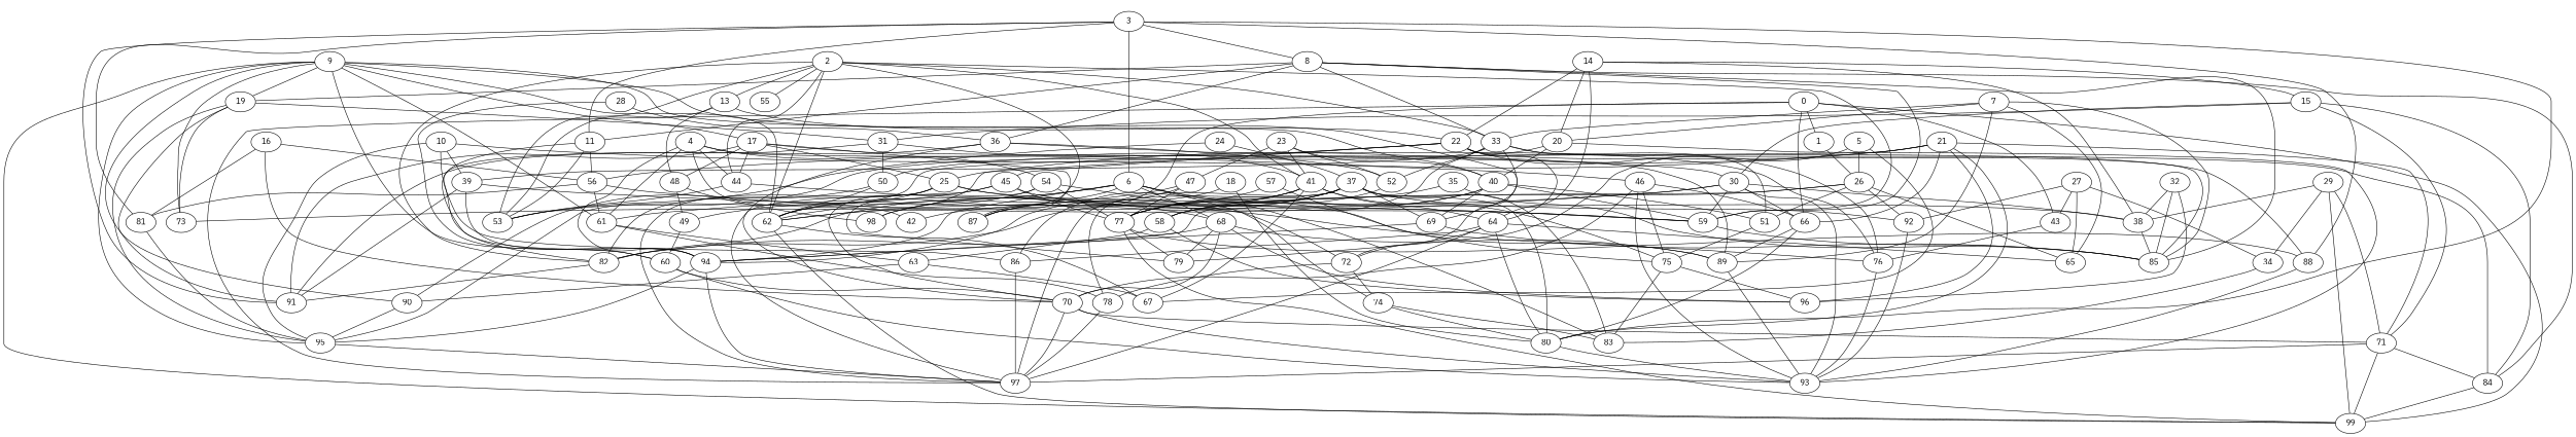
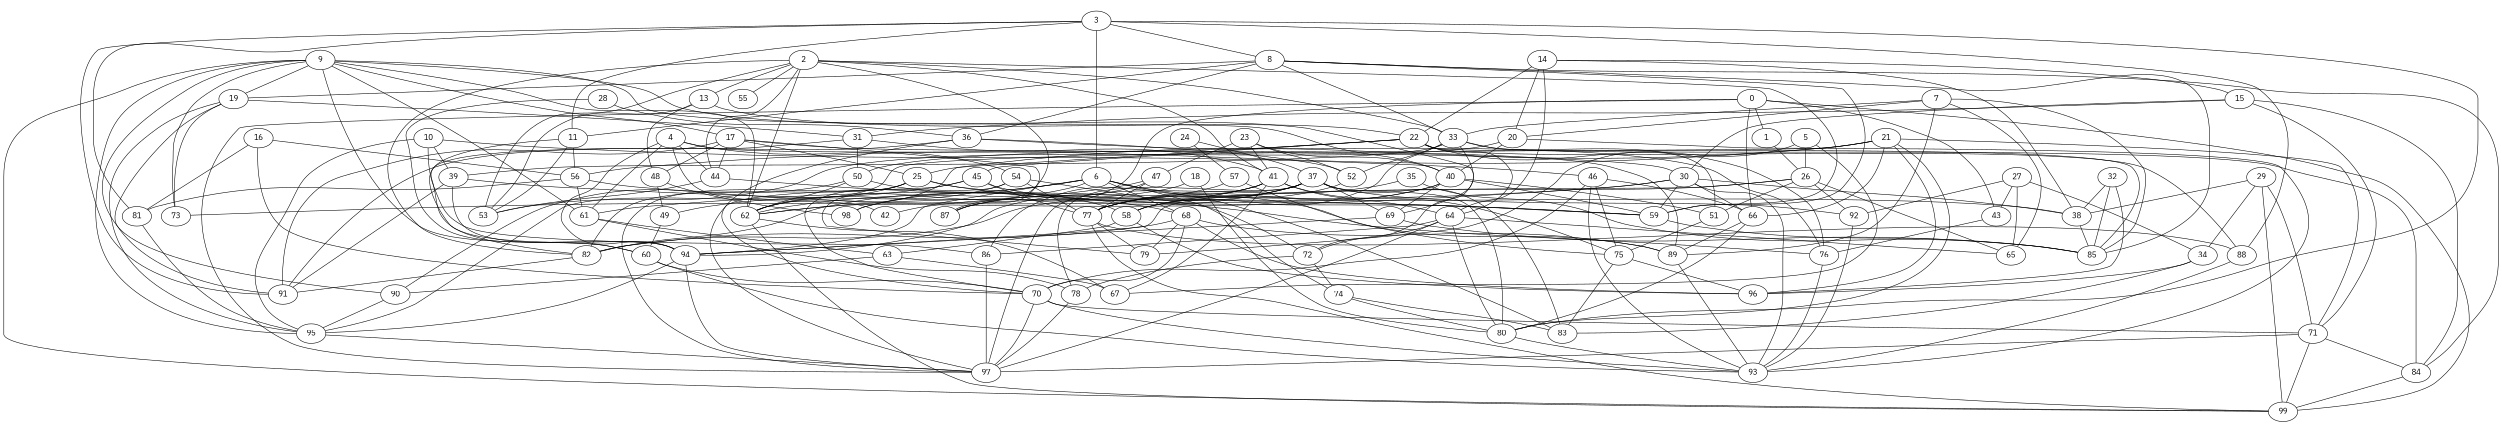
  strict graph {
    fontname="IBM Plex Sans"
    node [fontname="IBM Plex Sans"]
    edge [fontname="IBM Plex Sans" is_available=True prob=1.0]
    0
    1
    43
    66
    87
    97
    99
    26
    76
    80
    89
    94
    65
    51
    58
    92
    2
    13
    33
    41
    44
    53
    55
    59
    62
    79
    82
    22
    48
    84
    39
    52
    69
    67
    86
    64
    75
    68
    85
    91
    3
    6
    8
    11
    81
    88
    74
    83
    98
    19
    36
    60
    56
    93
    95
    4
    42
    54
    61
    72
    70
    77
    78
    63
    5
    96
    7
    20
    40
    73
    31
    9
    17
    90
    30
    25
    10
    46
    45
    50
    49
    14
    15
    38
    71
    16
    18
    21
    23
    47
    24
    37
    57
    27
    34
    28
    29
    32
    35
    0 -- 1
    0 -- 43 [prob=0.911161159519]
    0 -- 66 [prob=0.82539149566]
    0 -- 87
    0 -- 97 [prob=0.462039103691]
    0 -- 99 [prob=0.819609164992]
    1 -- 26
    43 -- 76 [prob=0.750709250029]
    66 -- 80 [prob=0.816152534878]
    66 -- 89 [prob=0.381726537596]
    26 -- 94 [prob=0.665625855197]
    26 -- 65 [prob=0.428069361699]
    26 -- 51 [prob=0.796935578586]
    26 -- 58 [prob=0.256050893502]
    26 -- 92 [prob=0.373036673841]
    76 -- 93 [prob=0.0972853150583]
    80 -- 93 [prob=0.00344673016696]
    89 -- 93 [prob=0.365205940698]
    94 -- 97 [prob=0.960404532756]
    94 -- 95 [prob=0.419869131241]
    51 -- 75 [prob=0.952808006886]
    58 -- 63 [prob=0.971748871144]
    58 -- 96 [prob=0.581910915124]
    92 -- 93 [prob=0.944462269444]
    2 -- 13 [prob=0.148959662318]
    2 -- 33 [prob=0.609647520211]
    2 -- 41
    2 -- 44
    2 -- 53 [prob=0.0343846463866]
    2 -- 55
    2 -- 59 [prob=0.397399574098]
    2 -- 62 [prob=0.301672173578]
    2 -- 79 [prob=0.41585330666]
    2 -- 82 [prob=0.648613169027]
    13 -- 53 [prob=0.380968054321]
    13 -- 22 [prob=0.205008161238]
    13 -- 48 [prob=0.172558451263]
    33 -- 51 [prob=0.904761939779]
    33 -- 58
    33 -- 84
    33 -- 39 [prob=0.698106633332]
    33 -- 52
    33 -- 69 [prob=0.362544408143]
    41 -- 87 [prob=0.572416525772]
    41 -- 94 [prob=0.468318940296]
    41 -- 67
    41 -- 86 [prob=0.395988842713]
    41 -- 64
    41 -- 75 [prob=0.479765977047]
    44 -- 53 [prob=0.34185354555]
    44 -- 68 [prob=0.406527331976]
    59 -- 85 [prob=0.642107787692]
    62 -- 99
    62 -- 67
    82 -- 91 [prob=0.64170384699]
    22 -- 76 [prob=0.850975707884]
    22 -- 62
    22 -- 64 [prob=0.856573775161]
    22 -- 85 [prob=0.685922341256]
    22 -- 88 [prob=0.75900196623]
    22 -- 45
    22 -- 50 [prob=0.363334488297]
    48 -- 98
    48 -- 49 [prob=0.592551525764]
    84 -- 99 [prob=0.172155092583]
    39 -- 94
    39 -- 59 [prob=0.563290735258]
    39 -- 91 [prob=0.238899557687]
    52 -- 77
    69 -- 94 [prob=0.601537168265]
    69 -- 85 [prob=0.470779882808]
    86 -- 97 [prob=0.256409970457]
    64 -- 97 [prob=0.926971305763]
    64 -- 80 [prob=0.727827567411]
    64 -- 65 [prob=0.319733253766]
    64 -- 86
    64 -- 72 [prob=0.0505653749523]
    75 -- 83 [prob=0.0313724581882]
    75 -- 96 [prob=0.779825202428]
    68 -- 89 [prob=0.79999670812]
    68 -- 79
    68 -- 82 [prob=0.973806021334]
    68 -- 70 [prob=0.606938670438]
    68 -- 96 [prob=0.379893106395]
    3 -- 80 [prob=0.902843102891]
    3 -- 91 [prob=0.315027664364]
    3 -- 6 [prob=0.717693419749]
    3 -- 8 [prob=0.629839075849]
    3 -- 11 [prob=0.572678786341]
    3 -- 81 [prob=0.253631516516]
    3 -- 88 [prob=0.0564397484323]
    6 -- 89
    6 -- 94
    6 -- 62 [prob=0.600371884368]
    6 -- 82 [prob=0.640178761341]
    6 -- 68 [prob=0.985339954547]
    6 -- 74 [prob=0.691524740028]
    6 -- 83 [prob=0.130147966668]
    6 -- 98
    8 -- 33
    8 -- 59 [prob=0.155436036329]
    8 -- 84 [prob=0.619064662045]
    8 -- 85 [prob=0.745658157413]
    8 -- 11 [prob=0.580216576285]
    8 -- 19 [prob=0.433778394072]
    8 -- 36 [prob=0.191953446528]
    11 -- 53
    11 -- 60 [prob=0.216268195345]
    11 -- 56 [prob=0.423363807798]
    81 -- 95 [prob=0.227868465467]
    88 -- 93 [prob=0.582701527889]
    74 -- 80 [prob=0.829802620735]
    74 -- 83 [prob=0.129998571038]
    19 -- 91 [prob=0.0320575328205]
    19 -- 95 [prob=0.940376170534]
    19 -- 73 [prob=0.169237565018]
    19 -- 31 [prob=0.249331870173]
    36 -- 76 [prob=0.00685800893489]
    36 -- 52
    36 -- 91 [prob=0.0218408011787]
    36 -- 70 [prob=0.285412336919]
    60 -- 93 [prob=0.181962173563]
    60 -- 70
    56 -- 59 [prob=0.492142392931]
    56 -- 81
    56 -- 61
    95 -- 97 [prob=0.860105993711]
    4 -- 89
    4 -- 94
    4 -- 44
    4 -- 42 [prob=0.347754007323]
    4 -- 54 [prob=0.842499022656]
    4 -- 61 [prob=0.367840166938]
    54 -- 62
    54 -- 72 [prob=0.464395257068]
    54 -- 70 [prob=0.369652864729]
    54 -- 77 [prob=0.914433750661]
    61 -- 78 [prob=0.805276593547]
    61 -- 63
    72 -- 74
    72 -- 78 [prob=0.249554302114]
    70 -- 97
    70 -- 93 [prob=0.63149387092]
    70 -- 71 [prob=0.854501183054]
    77 -- 99 [prob=0.391229181281]
    77 -- 79 [prob=0.510115230372]
    77 -- 88 [prob=0.528013152133]
    78 -- 97 [prob=0.510178469849]
    63 -- 67 [prob=0.315546202996]
    63 -- 90 [prob=0.0652684896923]
    5 -- 26 [prob=0.187999681136]
    5 -- 79 [prob=0.0682196041173]
    5 -- 67 [prob=0.573502120348]
    7 -- 89 [prob=0.453011449227]
    7 -- 65
    7 -- 33 [prob=0.588610082089]
    7 -- 85 [prob=0.28206698883]
    7 -- 20 [prob=0.0894086423704]
    20 -- 53 [prob=0.759819108991]
    20 -- 93
    20 -- 40 [prob=0.466631046631]
    40 -- 51 [prob=0.419772043864]
    40 -- 58 [prob=0.697518527661]
    40 -- 59 [prob=0.9863014212]
    40 -- 69 [prob=0.550857847653]
    40 -- 77 [prob=0.0414890249916]
    31 -- 41
    31 -- 82 [prob=0.457140283667]
    31 -- 50 [prob=0.706827027047]
    9 -- 99 [prob=0.813116920474]
    9 -- 62 [prob=0.963603944787]
    9 -- 19 [prob=0.654021400276]
    9 -- 60 [prob=0.0137750043761]
    9 -- 95 [prob=0.0239788710986]
    9 -- 61
    9 -- 72 [prob=0.655131400761]
    9 -- 40 [prob=0.00308522061038]
    9 -- 73 [prob=0.165895998472]
    9 -- 17 [prob=0.0471321413958]
    9 -- 90 [prob=0.550420453515]
    17 -- 87 [prob=0.531141738195]
    17 -- 44 [prob=0.055795707505]
    17 -- 48
    17 -- 91 [prob=0.0111775170351]
    17 -- 30 [prob=0.51281838903]
    17 -- 25 [prob=0.117499097543]
    90 -- 95 [prob=0.63512637088]
    30 -- 66 [prob=0.546341655125]
    30 -- 59 [prob=0.952335340899]
    30 -- 93
    30 -- 61 [prob=0.29236251237]
    30 -- 73 [prob=0.618729899123]
    30 -- 38 [prob=0.365675040624]
    25 -- 97 [prob=0.897856260659]
    25 -- 76 [prob=0.955484797873]
    25 -- 62
    25 -- 82 [prob=0.993591044401]
    25 -- 38 [prob=0.146828358288]
    10 -- 39 [prob=0.656689653942]
    10 -- 86 [prob=0.278996378039]
    10 -- 95 [prob=0.863687811875]
    10 -- 46 [prob=0.400890452639]
    46 -- 66
    46 -- 75 [prob=0.888468062411]
    46 -- 93 [prob=0.228587411524]
    46 -- 70 [prob=0.0898330456988]
    45 -- 97 [prob=0.452677316492]
    45 -- 59 [prob=0.234092622692]
    45 -- 77 [prob=0.15117592089]
    45 -- 49 [prob=0.489957676444]
+   50 -- 58 [prob=0.216605515896]
    50 -- 62 [prob=0.836904815222]
    50 -- 90 [prob=0.481459514075]
    49 -- 60 [prob=0.810517274473]
    14 -- 22 [prob=0.286813762617]
    14 -- 64 [prob=0.0415036148427]
    14 -- 20
    14 -- 15 [prob=0.0645410786359]
    14 -- 38 [prob=0.480536604892]
    15 -- 84 [prob=0.579008178162]
    15 -- 31
    15 -- 30 [prob=0.496153419436]
    15 -- 71 [prob=0.840195102658]
    38 -- 85 [prob=0.399057835191]
    71 -- 97
    71 -- 99 [prob=0.822686798715]
    71 -- 84 [prob=0.930584180393]
    16 -- 81 [prob=0.900999203127]
    16 -- 56 [prob=0.182440887645]
    16 -- 70 [prob=0.217700781881]
    18 -- 80 [prob=0.229237518929]
    18 -- 62 [prob=0.804330452056]
    21 -- 66
    21 -- 80 [prob=0.577512013335]
    21 -- 56 [prob=0.302053356164]
    21 -- 95 [prob=0.929929549882]
    21 -- 96
    21 -- 25 [prob=0.453202956525]
    21 -- 71 [prob=0.819149498718]
    23 -- 41 [prob=0.538000429453]
    23 -- 52
    23 -- 40
    23 -- 47 [prob=0.74378628171]
    47 -- 87 [prob=0.703110238936]
    47 -- 62 [prob=0.638093004943]
    47 -- 77
    24 -- 37 [prob=0.0223567391648]
-   24 -- 53 [prob=0.615096749015]
+   24 -- 57 [prob=0.615096749015]
    37 -- 97 [prob=0.52202296401]
    37 -- 80 [prob=0.698945962571]
    37 -- 92 [prob=0.655059311585]
    37 -- 82
    37 -- 69 [prob=0.443479482908]
    37 -- 83
    37 -- 42 [prob=0.984923562164]
    37 -- 77 [prob=0.111198240664]
    37 -- 78 [prob=0.171416075223]
    57 -- 75 [prob=0.337971820027]
    57 -- 98 [prob=0.79037553309]
    27 -- 43 [prob=0.595248657522]
    27 -- 65 [prob=0.0518097463805]
    27 -- 92 [prob=0.643101775599]
    27 -- 34 [prob=0.251345785944]
    34 -- 83 [prob=0.00237867315178]
+   34 -- 96
    28 -- 94 [prob=0.122113198213]
    28 -- 36 [prob=0.288774885948]
    29 -- 99 [prob=0.616984112827]
    29 -- 38 [prob=0.20868254399]
    29 -- 71
    29 -- 34 [prob=0.564314763156]
    32 -- 85 [prob=0.398686153205]
    32 -- 96 [prob=0.513292809153]
    32 -- 38 [prob=0.380685859675]
    35 -- 85 [prob=0.171611623933]
    35 -- 77 [prob=0.906270770502]
  }
